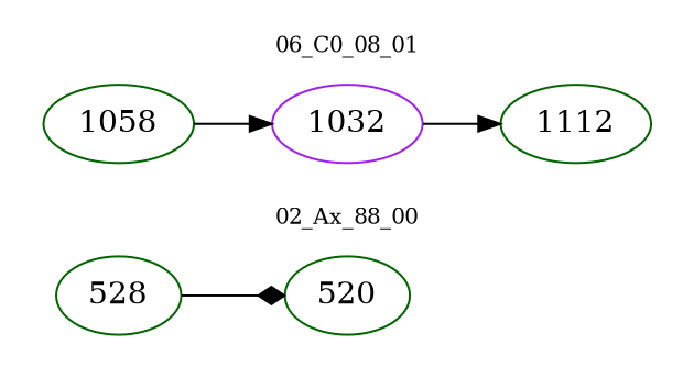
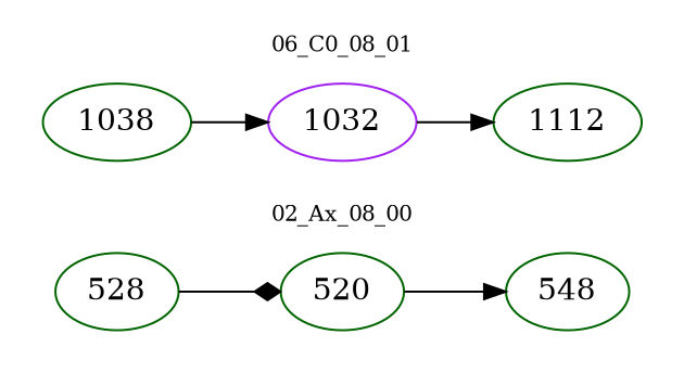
  digraph {
    rankdir=LR
    node [color=darkgreen]
    edge [arrowhead=normal color=black]
    n1 [label=528]
    n2 [label=520]
-   n4 [label=1058]
+   n3 [label=548]
+   n4 [label=1038]
    n5 [color=purple label=1032]
    n6 [label=1112]
    subgraph cluster_1 {
      color=white
      fontsize=10
-     label="02_Ax_88_00"
+     label="02_Ax_08_00"
      n1
      n2
+     n3
    }
    subgraph cluster_2 {
      color=white
      fontsize=10
      label="06_C0_08_01"
      n4
      n5
      n6
    }
    n1 -> n2 [arrowhead=diamond]
+   n2 -> n3
    n4 -> n5
    n5 -> n6
  }
